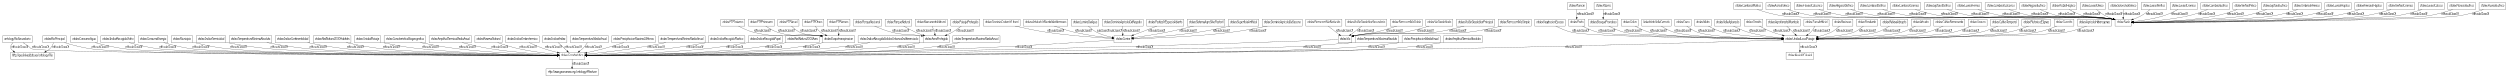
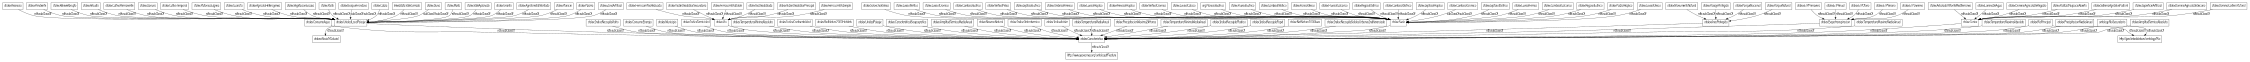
  digraph {
    fontname="Comic Neue"
    rankdir=TB
    node [color=black fontname="Comic Neue" shape=rectangle]
    edge [fontname="Comic Neue"]
    "otalex:FerrocarrilViaReducida"
    "otalex:Via"
    "otalex:Caracteristica"
    n4 [label="linkeddata:ValleCerrado"]
    "otalex:UnidadLocalPaisaje"
    "otalex:AluvialYColuvial"
    "otalex:Duna"
    "otalex:IndiceRecogidaSolidosUrbanosIndiferenciado"
    "http://www.geonames.org/ontology#Feature"
    "otalex:CambisolMollico"
    "otalex:Suelo"
    "otalex:AcrisolGleico"
    "otalex:ETPInvierno"
    "otalex:Evapotranspiracion"
    "otalex:FluvisolCalcarico"
    "otalex:RegosolDistrico"
    "otalex:CambisolDistrico"
    "otalex:Mixta"
    "otalex:ValleAplanado"
    "otalex:TemperaturaMaximaMediaAnual"
+   "otalex:LeptosolHaplico"
    "otalex:MonumentoNatural"
    "otalex:AreaProtegida"
    "otalex:SistemaAgroSilvoPastoril"
    "otalex:Corine"
    "otalex:Granito"
    "otalex:CambisolCromico"
    "otalex:TemperaturaMaximaAbsoluta"
    "otalex:PrecipitacionMediaAnual"
    "otalex:AgroforestalMontado"
    "otalex:LeptosolDistrico"
    "otalex:AmplitudTermicaAbsoluta"
    "otalex:ConsumoAgua"
    "otalex:SuperficieArtificial"
    "otalex:Planicie"
    "otalex:Pizarra"
    "otalex:ETPPrimavera"
    "otalex:IndiceRecogidaVidrio"
    "otalex:ConsumoEnergia"
    "otalex:Municipio"
    "otalex:LuvisolFerrico"
    "otalex:ZonaArtificial"
    "otalex:Resinosa"
    "otalex:Pendiente"
    "otalex:RelieveAbrupto"
    "otalex:ETPAnual"
    "otalex:CambisolCalcarico"
    "otalex:RegosolEutrico"
    "otalex:Arbusto"
    "otalex:CultivoPermanente"
    "otalex:ViaSinDesdoblarSecundaria"
    "otalex:PaisajeProtegido"
    "otalex:PodzolHaplico"
    "otalex:IndiceTermicidad"
    "otalex:LuvisolGleico"
    "otalex:FerrocarrilViaDoble"
    "otalex:DominioAgricolaDeSecano"
    "otalex:DominioCosteroYLitoral"
    "otalex:Llanura"
    "otalex:RioPrincipal"
    "http://geo.linkeddata.es/ontology/Rio"
    "otalex:CultivoTemporal"
    "otalex:TemperaturaMinimaAbsoluta"
    "otalex:ParqueNacional"
    "otalex:SolonchakGleico"
    n66 [label="ontology:RioSecundario"]
    "otalex:LuvisolVertico"
    "otalex:IndiceContinentalidad"
    "otalex:RedNatura2000Habitats"
    "otalex:LuvisolCromico"
    "otalex:CambisolEutrico"
    "otalex:VertisolPelico"
    "otalex:ETPOtono"
    "otalex:UnidadPaisaje"
    "otalex:LeptosolEutrico"
    "otalex:ArboladoYMonteMediterraneo"
    "otalex:PlutonicaEIgnea"
    "otalex:Cuarcita"
    "otalex:CaracteristicaBiogeografica"
    "otalex:ViaDesdoblada"
    "otalex:AmplitudTermicaMediaAnual"
    "otalex:LaminaDeAgua"
    "otalex:AgricolaHeterogenea"
    "otalex:UmbrisolArenico"
    "otalex:LuvisolHaplico"
    "otalex:ReservaNatural"
    "otalex:ETPVerano"
    "otalex:ArenosolHaplico"
    "otalex:IndiceOmbrotermico"
    "otalex:VertisolCromico"
    "otalex:VegetacionEscasa"
    "otalex:IndiceAridez"
    "otalex:DominioAgricolaDeRegadio"
    "otalex:TemperaturaMediaAnual"
    "otalex:PastizalYEspacioAbierto"
    "otalex:Pasto"
    "otalex:PrecipitacionMaxima24Horas"
    "otalex:LuvisolCalcico"
    "otalex:TemperaturaMinimaMediaAnual"
    "otalex:IndiceRecogidaPlastico"
-   "otalex:PlanosolEutrico"
+   "otalex:PlanosolEutrico" [label="org:PlanosolEutrico"]
    "otalex:FluvisolEutrico"
    "otalex:ViaSinDesdoblarPrincipal"
    "otalex:IndiceRecogidaPapel"
    "otalex:BosqueFrondoso"
    "otalex:Caliza"
    "otalex:RedNatura2000Aves"
    "otalex:ParqueNatural"
    "otalex:FerrocarrilViaSimple"
    "otalex:FerrocarrilViaReducida" -> "otalex:Via" [label="rdfs:subClassOf"]
    "otalex:Via" -> "otalex:Caracteristica" [label="rdfs:subClassOf"]
    "otalex:Caracteristica" -> "http://www.geonames.org/ontology#Feature" [label="rdfs:subClassOf"]
    n4 -> "otalex:UnidadLocalPaisaje" [label="rdfs:subClassOf"]
    "otalex:UnidadLocalPaisaje" -> "otalex:Caracteristica" [label="rdfs:subClassOf"]
    "otalex:UnidadLocalPaisaje" -> "otalex:AluvialYColuvial" [label="rdfs:subClassOf"]
-   "otalex:Duna" -> "otalex:UnidadLocalPaisaje" [label="rdfs:subClassOf"]
+   "otalex:Duna" -> "otalex:UnidadLocalPaisaje" [label="subClassOf:subClassOf"]
    "otalex:IndiceRecogidaSolidosUrbanosIndiferenciado" -> "otalex:Caracteristica" [label="rdfs:subClassOf"]
    "otalex:CambisolMollico" -> "otalex:Suelo" [label="rdfs:subClassOf"]
+   "otalex:Suelo" -> "otalex:Caracteristica" [label="rdfs:subClassOf"]
    "otalex:AcrisolGleico" -> "otalex:Suelo" [label="rdfs:subClassOf"]
    "otalex:ETPInvierno" -> "otalex:Evapotranspiracion" [label="rdfs:subClassOf"]
    "otalex:Evapotranspiracion" -> "otalex:Caracteristica" [label="rdfs:subClassOf"]
    "otalex:FluvisolCalcarico" -> "otalex:Suelo" [label="rdfs:subClassOf"]
    "otalex:RegosolDistrico" -> "otalex:Suelo" [label="rdfs:subClassOf"]
    "otalex:CambisolDistrico" -> "otalex:Suelo" [label="rdfs:subClassOf"]
    "otalex:Mixta" -> "otalex:UnidadLocalPaisaje" [label="rdfs:subClassOf"]
    "otalex:ValleAplanado" -> "otalex:UnidadLocalPaisaje" [label="rdfs:subClassOf"]
    "otalex:TemperaturaMaximaMediaAnual" -> "otalex:Caracteristica" [label="rdfs:subClassOf"]
+   "otalex:LeptosolHaplico" -> "otalex:Suelo" [label="rdfs:subClassOf"]
    "otalex:MonumentoNatural" -> "otalex:AreaProtegida" [label="rdfs:subClassOf"]
    "otalex:AreaProtegida" -> "otalex:Caracteristica" [label="rdfs:subClassOf"]
    "otalex:SistemaAgroSilvoPastoril" -> "otalex:Corine" [label="rdfs:subClassOf"]
    "otalex:Corine" -> "otalex:Caracteristica" [label="rdfs:subClassOf"]
    "otalex:Granito" -> "otalex:UnidadLocalPaisaje" [label="rdfs:subClassOf"]
-   "otalex:CambisolCromico" -> "otalex:Suelo" [label="rdfs:subClassOf"]
+   "otalex:CambisolCromico" -> "otalex:Suelo" [label="subClassOf:subClassOf"]
    "otalex:TemperaturaMaximaAbsoluta" -> "otalex:Caracteristica" [label="rdfs:subClassOf"]
    "otalex:PrecipitacionMediaAnual" -> "otalex:Caracteristica" [label="rdfs:subClassOf"]
    "otalex:AgroforestalMontado" -> "otalex:UnidadLocalPaisaje" [label="rdfs:subClassOf"]
    "otalex:LeptosolDistrico" -> "otalex:Suelo" [label="rdfs:subClassOf"]
    "otalex:AmplitudTermicaAbsoluta" -> "otalex:Caracteristica" [label="rdfs:subClassOf"]
    "otalex:ConsumoAgua" -> "otalex:Caracteristica" [label="rdfs:subClassOf"]
    "otalex:SuperficieArtificial" -> "otalex:Corine" [label="rdfs:subClassOf"]
-   "otalex:Planicie" -> "otalex:Pasto" [label="rdfs:subClassOf"]
-   "otalex:Pizarra" -> "otalex:BosqueFrondoso" [label="rdfs:subClassOf"]
+   "otalex:Planicie" -> "otalex:UnidadLocalPaisaje" [label="rdfs:subClassOf"]
+   "otalex:Pizarra" -> "otalex:UnidadLocalPaisaje" [label="rdfs:subClassOf"]
    "otalex:ETPPrimavera" -> "otalex:Evapotranspiracion" [label="rdfs:subClassOf"]
    "otalex:IndiceRecogidaVidrio" -> "otalex:Caracteristica" [label="rdfs:subClassOf"]
    "otalex:ConsumoEnergia" -> "otalex:Caracteristica" [label="rdfs:subClassOf"]
    "otalex:Municipio" -> "otalex:Caracteristica" [label="rdfs:subClassOf"]
    "otalex:LuvisolFerrico" -> "otalex:Suelo" [label="rdfs:subClassOf"]
    "otalex:ZonaArtificial" -> "otalex:UnidadLocalPaisaje" [label="rdfs:subClassOf"]
    "otalex:Resinosa" -> "otalex:UnidadLocalPaisaje" [label="rdfs:subClassOf"]
    "otalex:Pendiente" -> "otalex:UnidadLocalPaisaje" [label="rdfs:subClassOf"]
    "otalex:RelieveAbrupto" -> "otalex:UnidadLocalPaisaje" [label="rdfs:subClassOf"]
    "otalex:ETPAnual" -> "otalex:Evapotranspiracion" [label="rdfs:subClassOf"]
    "otalex:CambisolCalcarico" -> "otalex:Suelo" [label="rdfs:subClassOf"]
    "otalex:RegosolEutrico" -> "otalex:Suelo" [label="rdfs:subClassOf"]
    "otalex:Arbusto" -> "otalex:UnidadLocalPaisaje" [label="rdfs:subClassOf"]
    "otalex:CultivoPermanente" -> "otalex:UnidadLocalPaisaje" [label="rdfs:subClassOf"]
    "otalex:ViaSinDesdoblarSecundaria" -> "otalex:Via" [label="rdfs:subClassOf"]
    "otalex:PaisajeProtegido" -> "otalex:AreaProtegida" [label="rdfs:subClassOf"]
    "otalex:PodzolHaplico" -> "otalex:Suelo" [label="rdfs:subClassOf"]
    "otalex:IndiceTermicidad" -> "otalex:Caracteristica" [label="rdfs:subClassOf"]
    "otalex:LuvisolGleico" -> "otalex:Suelo" [label="rdfs:subClassOf"]
    "otalex:FerrocarrilViaDoble" -> "otalex:Via" [label="rdfs:subClassOf"]
    "otalex:DominioAgricolaDeSecano" -> "otalex:Corine" [label="rdfs:subClassOf"]
    "otalex:DominioCosteroYLitoral" -> "otalex:Corine" [label="rdfs:subClassOf"]
    "otalex:Llanura" -> "otalex:UnidadLocalPaisaje" [label="rdfs:subClassOf"]
    "otalex:RioPrincipal" -> "otalex:Caracteristica" [label="rdfs:subClassOf"]
    "otalex:RioPrincipal" -> "http://geo.linkeddata.es/ontology/Rio" [label="rdfs:subClassOf"]
    "otalex:CultivoTemporal" -> "otalex:UnidadLocalPaisaje" [label="rdfs:subClassOf"]
    "otalex:TemperaturaMinimaAbsoluta" -> "otalex:Caracteristica" [label="rdfs:subClassOf"]
    "otalex:ParqueNacional" -> "otalex:AreaProtegida" [label="rdfs:subClassOf"]
    "otalex:SolonchakGleico" -> "otalex:Suelo" [label="rdfs:subClassOf"]
    n66 -> "otalex:Caracteristica" [label="rdfs:subClassOf"]
    n66 -> "http://geo.linkeddata.es/ontology/Rio" [label="rdfs:subClassOf"]
    "otalex:LuvisolVertico" -> "otalex:Suelo" [label="rdfs:subClassOf"]
    "otalex:IndiceContinentalidad" -> "otalex:Caracteristica" [label="rdfs:subClassOf"]
    "otalex:RedNatura2000Habitats" -> "otalex:Caracteristica" [label="rdfs:subClassOf"]
    "otalex:LuvisolCromico" -> "otalex:Suelo" [label="rdfs:subClassOf"]
    "otalex:CambisolEutrico" -> "otalex:Suelo" [label="rdfs:subClassOf"]
    "otalex:VertisolPelico" -> "otalex:Suelo" [label="rdfs:subClassOf"]
    "otalex:ETPOtono" -> "otalex:Evapotranspiracion" [label="rdfs:subClassOf"]
    "otalex:UnidadPaisaje" -> "otalex:Caracteristica" [label="rdfs:subClassOf"]
    "otalex:LeptosolEutrico" -> "otalex:Suelo" [label="rdfs:subClassOf"]
    "otalex:ArboladoYMonteMediterraneo" -> "otalex:Corine" [label="rdfs:subClassOf"]
    "otalex:PlutonicaEIgnea" -> "otalex:UnidadLocalPaisaje" [label="rdfs:subClassOf"]
    "otalex:Cuarcita" -> "otalex:UnidadLocalPaisaje" [label="rdfs:subClassOf"]
    "otalex:CaracteristicaBiogeografica" -> "otalex:Caracteristica" [label="rdfs:subClassOf"]
    "otalex:ViaDesdoblada" -> "otalex:Via" [label="rdfs:subClassOf"]
    "otalex:AmplitudTermicaMediaAnual" -> "otalex:Caracteristica" [label="rdfs:subClassOf"]
-   "otalex:LaminaDeAgua" -> "otalex:Corine" [label="subClassOf:subClassOf"]
+   "otalex:LaminaDeAgua" -> "otalex:Corine" [label="rdfs:subClassOf"]
    "otalex:AgricolaHeterogenea" -> "otalex:UnidadLocalPaisaje" [label="rdfs:subClassOf"]
    "otalex:UmbrisolArenico" -> "otalex:Suelo" [label="rdfs:subClassOf"]
    "otalex:LuvisolHaplico" -> "otalex:Suelo" [label="rdfs:subClassOf"]
    "otalex:ReservaNatural" -> "otalex:Caracteristica" [label="rdfs:subClassOf"]
    "otalex:ETPVerano" -> "otalex:Evapotranspiracion" [label="rdfs:subClassOf"]
    "otalex:ArenosolHaplico" -> "otalex:Suelo" [label="rdfs:subClassOf"]
    "otalex:IndiceOmbrotermico" -> "otalex:Caracteristica" [label="rdfs:subClassOf"]
    "otalex:VertisolCromico" -> "otalex:Suelo" [label="rdfs:subClassOf"]
    "otalex:VegetacionEscasa" -> "otalex:UnidadLocalPaisaje" [label="rdfs:subClassOf"]
    "otalex:IndiceAridez" -> "otalex:Caracteristica" [label="rdfs:subClassOf"]
    "otalex:DominioAgricolaDeRegadio" -> "otalex:Corine" [label="rdfs:subClassOf"]
    "otalex:TemperaturaMediaAnual" -> "otalex:Caracteristica" [label="rdfs:subClassOf"]
    "otalex:PastizalYEspacioAbierto" -> "otalex:Corine" [label="rdfs:subClassOf"]
    "otalex:Pasto" -> "otalex:UnidadLocalPaisaje" [label="rdfs:subClassOf"]
    "otalex:PrecipitacionMaxima24Horas" -> "otalex:Caracteristica" [label="rdfs:subClassOf"]
    "otalex:LuvisolCalcico" -> "otalex:Suelo" [label="rdfs:subClassOf"]
    "otalex:TemperaturaMinimaMediaAnual" -> "otalex:Caracteristica" [label="rdfs:subClassOf"]
    "otalex:IndiceRecogidaPlastico" -> "otalex:Caracteristica" [label="rdfs:subClassOf"]
    "otalex:PlanosolEutrico" -> "otalex:Suelo" [label="rdfs:subClassOf"]
    "otalex:FluvisolEutrico" -> "otalex:Suelo" [label="rdfs:subClassOf"]
    "otalex:ViaSinDesdoblarPrincipal" -> "otalex:Via" [label="rdfs:subClassOf"]
    "otalex:IndiceRecogidaPapel" -> "otalex:Caracteristica" [label="rdfs:subClassOf"]
-   "otalex:BosqueFrondoso" -> "otalex:UnidadLocalPaisaje" [label="rdfs:subClassOf"]
+   "otalex:BosqueFrondoso" -> "otalex:UnidadLocalPaisaje" [label="subClassOf:subClassOf"]
    "otalex:Caliza" -> "otalex:UnidadLocalPaisaje" [label="rdfs:subClassOf"]
    "otalex:RedNatura2000Aves" -> "otalex:Caracteristica" [label="rdfs:subClassOf"]
    "otalex:ParqueNatural" -> "otalex:AreaProtegida" [label="rdfs:subClassOf"]
    "otalex:FerrocarrilViaSimple" -> "otalex:Via" [label="rdfs:subClassOf"]
  }
